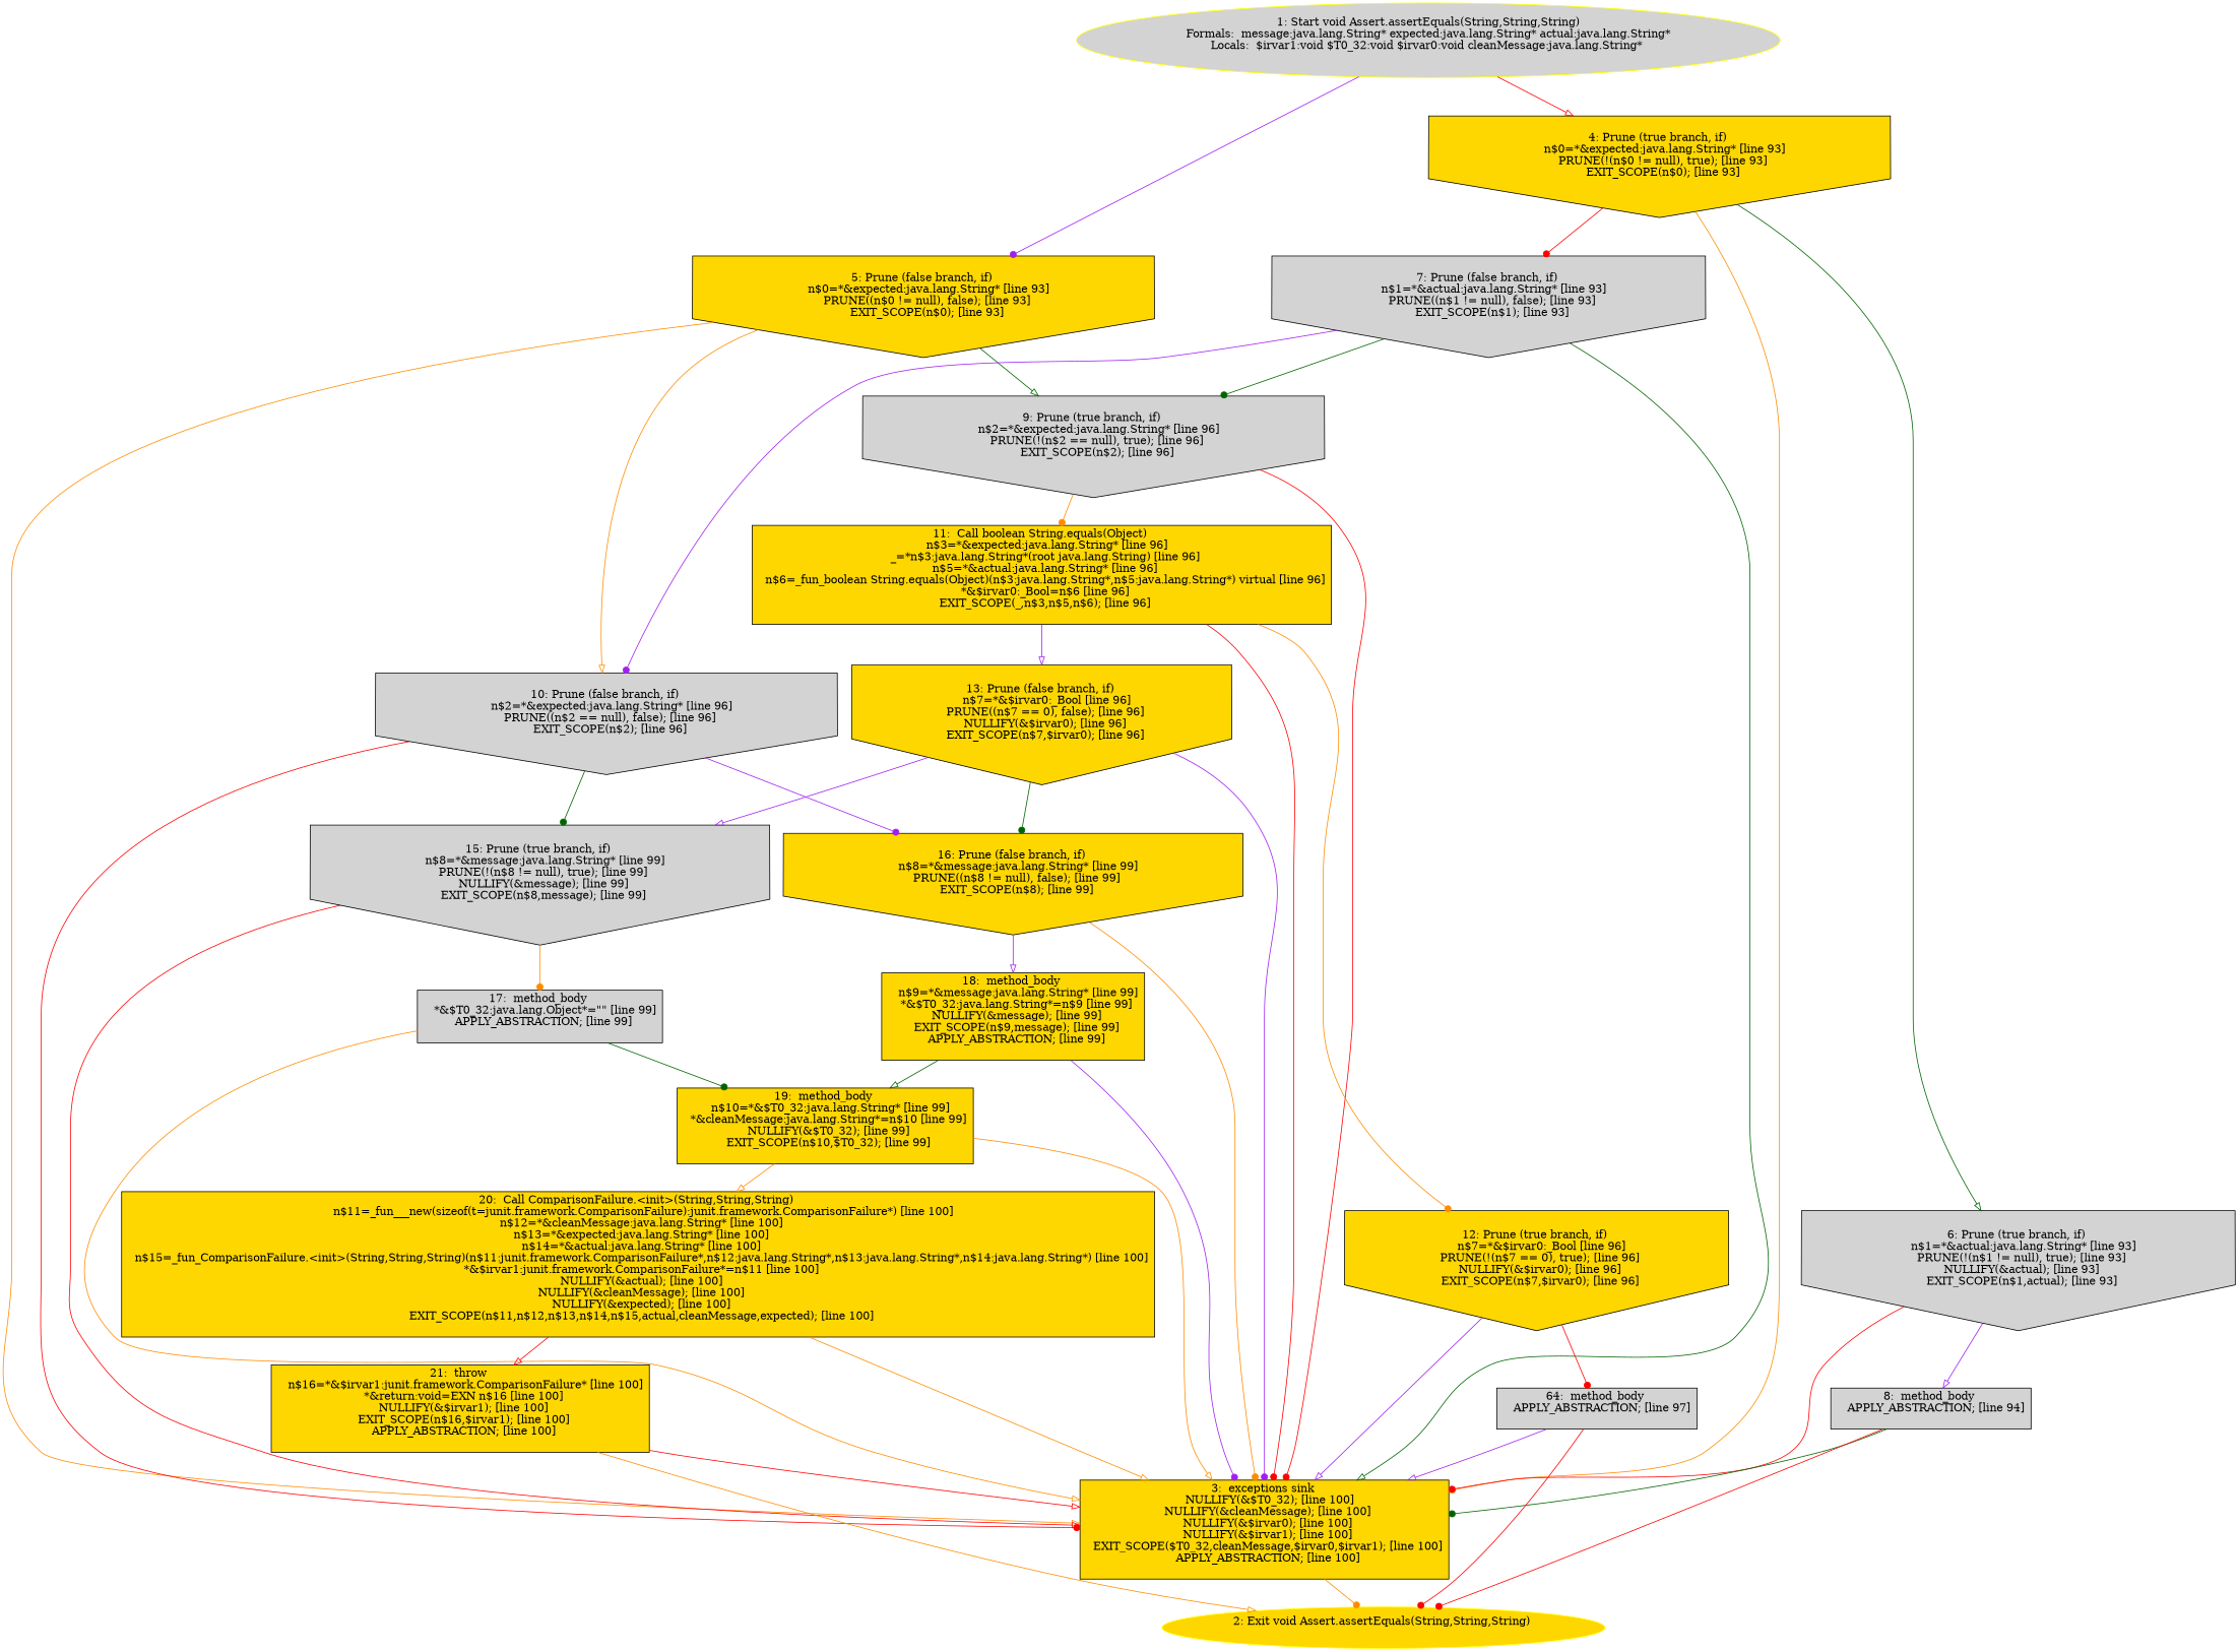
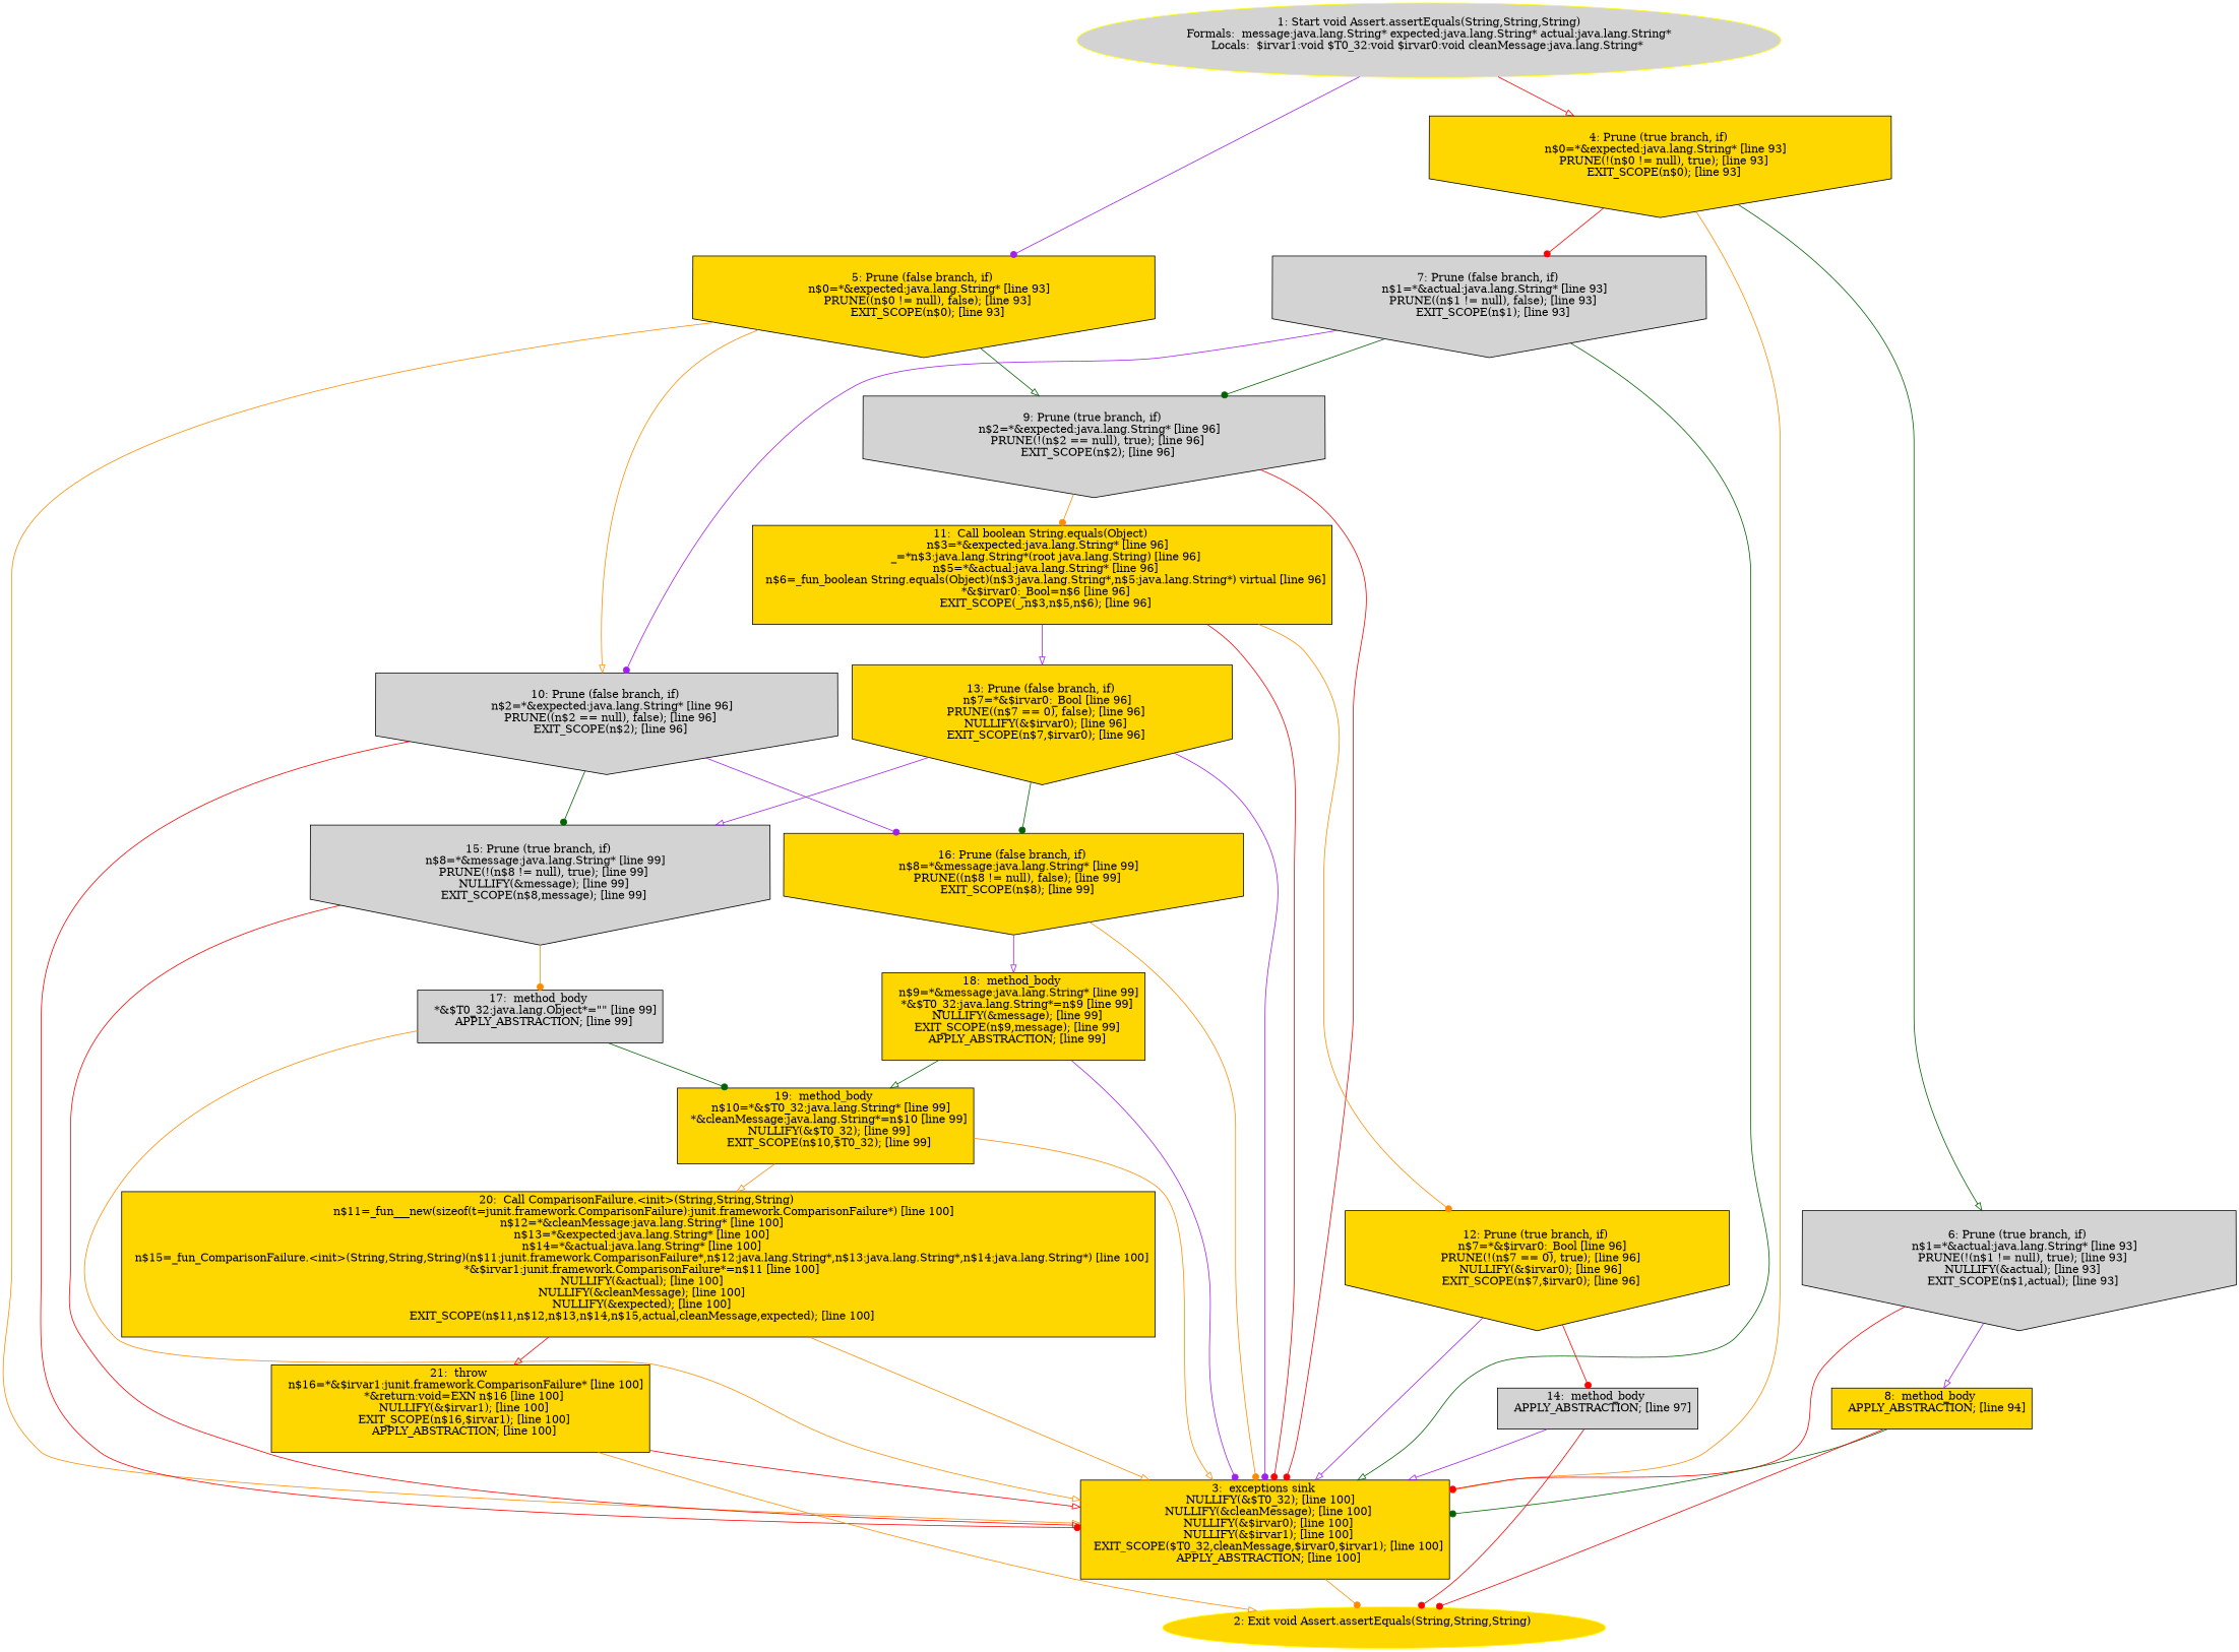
  digraph {
    node [fillcolor=gold style=filled shape=invhouse]
    edge [arrowhead=dot color=darkorange]
    n1 [color=yellow fillcolor=lightgrey label="1: Start void Assert.assertEquals(String,String,String)\nFormals:  message:java.lang.String* expected:java.lang.String* actual:java.lang.String*\nLocals:  $irvar1:void $T0_32:void $irvar0:void cleanMessage:java.lang.String* \n  " shape=""]
    n2 [label="4: Prune (true branch, if) \n   n$0=*&expected:java.lang.String* [line 93]\n  PRUNE(!(n$0 != null), true); [line 93]\n  EXIT_SCOPE(n$0); [line 93]\n "]
    n3 [label="5: Prune (false branch, if) \n   n$0=*&expected:java.lang.String* [line 93]\n  PRUNE((n$0 != null), false); [line 93]\n  EXIT_SCOPE(n$0); [line 93]\n "]
    n4 [label="3:  exceptions sink \n   NULLIFY(&$T0_32); [line 100]\n  NULLIFY(&cleanMessage); [line 100]\n  NULLIFY(&$irvar0); [line 100]\n  NULLIFY(&$irvar1); [line 100]\n  EXIT_SCOPE($T0_32,cleanMessage,$irvar0,$irvar1); [line 100]\n  APPLY_ABSTRACTION; [line 100]\n " shape=box]
    n5 [fillcolor=lightgrey label="6: Prune (true branch, if) \n   n$1=*&actual:java.lang.String* [line 93]\n  PRUNE(!(n$1 != null), true); [line 93]\n  NULLIFY(&actual); [line 93]\n  EXIT_SCOPE(n$1,actual); [line 93]\n "]
    n6 [fillcolor=lightgrey label="7: Prune (false branch, if) \n   n$1=*&actual:java.lang.String* [line 93]\n  PRUNE((n$1 != null), false); [line 93]\n  EXIT_SCOPE(n$1); [line 93]\n "]
    n7 [fillcolor=lightgrey label="9: Prune (true branch, if) \n   n$2=*&expected:java.lang.String* [line 96]\n  PRUNE(!(n$2 == null), true); [line 96]\n  EXIT_SCOPE(n$2); [line 96]\n "]
    n8 [fillcolor=lightgrey label="10: Prune (false branch, if) \n   n$2=*&expected:java.lang.String* [line 96]\n  PRUNE((n$2 == null), false); [line 96]\n  EXIT_SCOPE(n$2); [line 96]\n "]
    n9 [color=yellow label="2: Exit void Assert.assertEquals(String,String,String) \n  " shape=""]
-   n10 [fillcolor=lightgrey label="8:  method_body \n   APPLY_ABSTRACTION; [line 94]\n " shape=box]
+   n10 [label="8:  method_body \n   APPLY_ABSTRACTION; [line 94]\n " shape=box]
    n11 [label="11:  Call boolean String.equals(Object) \n   n$3=*&expected:java.lang.String* [line 96]\n  _=*n$3:java.lang.String*(root java.lang.String) [line 96]\n  n$5=*&actual:java.lang.String* [line 96]\n  n$6=_fun_boolean String.equals(Object)(n$3:java.lang.String*,n$5:java.lang.String*) virtual [line 96]\n  *&$irvar0:_Bool=n$6 [line 96]\n  EXIT_SCOPE(_,n$3,n$5,n$6); [line 96]\n " shape=box]
    n12 [fillcolor=lightgrey label="15: Prune (true branch, if) \n   n$8=*&message:java.lang.String* [line 99]\n  PRUNE(!(n$8 != null), true); [line 99]\n  NULLIFY(&message); [line 99]\n  EXIT_SCOPE(n$8,message); [line 99]\n "]
    n13 [label="16: Prune (false branch, if) \n   n$8=*&message:java.lang.String* [line 99]\n  PRUNE((n$8 != null), false); [line 99]\n  EXIT_SCOPE(n$8); [line 99]\n "]
    n14 [label="12: Prune (true branch, if) \n   n$7=*&$irvar0:_Bool [line 96]\n  PRUNE(!(n$7 == 0), true); [line 96]\n  NULLIFY(&$irvar0); [line 96]\n  EXIT_SCOPE(n$7,$irvar0); [line 96]\n "]
    n15 [label="13: Prune (false branch, if) \n   n$7=*&$irvar0:_Bool [line 96]\n  PRUNE((n$7 == 0), false); [line 96]\n  NULLIFY(&$irvar0); [line 96]\n  EXIT_SCOPE(n$7,$irvar0); [line 96]\n "]
    n16 [fillcolor=lightgrey label="17:  method_body \n   *&$T0_32:java.lang.Object*=\"\" [line 99]\n  APPLY_ABSTRACTION; [line 99]\n " shape=box]
    n17 [label="18:  method_body \n   n$9=*&message:java.lang.String* [line 99]\n  *&$T0_32:java.lang.String*=n$9 [line 99]\n  NULLIFY(&message); [line 99]\n  EXIT_SCOPE(n$9,message); [line 99]\n  APPLY_ABSTRACTION; [line 99]\n " shape=box]
-   n18 [fillcolor=lightgrey label="64:  method_body \n   APPLY_ABSTRACTION; [line 97]\n " shape=box]
+   n18 [fillcolor=lightgrey label="14:  method_body \n   APPLY_ABSTRACTION; [line 97]\n " shape=box]
    n19 [label="19:  method_body \n   n$10=*&$T0_32:java.lang.String* [line 99]\n  *&cleanMessage:java.lang.String*=n$10 [line 99]\n  NULLIFY(&$T0_32); [line 99]\n  EXIT_SCOPE(n$10,$T0_32); [line 99]\n " shape=box]
    n20 [label="20:  Call ComparisonFailure.<init>(String,String,String) \n   n$11=_fun___new(sizeof(t=junit.framework.ComparisonFailure):junit.framework.ComparisonFailure*) [line 100]\n  n$12=*&cleanMessage:java.lang.String* [line 100]\n  n$13=*&expected:java.lang.String* [line 100]\n  n$14=*&actual:java.lang.String* [line 100]\n  n$15=_fun_ComparisonFailure.<init>(String,String,String)(n$11:junit.framework.ComparisonFailure*,n$12:java.lang.String*,n$13:java.lang.String*,n$14:java.lang.String*) [line 100]\n  *&$irvar1:junit.framework.ComparisonFailure*=n$11 [line 100]\n  NULLIFY(&actual); [line 100]\n  NULLIFY(&cleanMessage); [line 100]\n  NULLIFY(&expected); [line 100]\n  EXIT_SCOPE(n$11,n$12,n$13,n$14,n$15,actual,cleanMessage,expected); [line 100]\n " shape=box]
    n21 [label="21:  throw \n   n$16=*&$irvar1:junit.framework.ComparisonFailure* [line 100]\n  *&return:void=EXN n$16 [line 100]\n  NULLIFY(&$irvar1); [line 100]\n  EXIT_SCOPE(n$16,$irvar1); [line 100]\n  APPLY_ABSTRACTION; [line 100]\n " shape=box]
    n1 -> n2 [arrowhead=onormal color=red]
    n1 -> n3 [color=purple]
    n2 -> n4
    n2 -> n5 [arrowhead=onormal color=darkgreen]
    n2 -> n6 [color=red]
    n3 -> n4 [arrowhead=onormal]
    n3 -> n7 [arrowhead=onormal color=darkgreen]
    n3 -> n8 [arrowhead=onormal]
    n4 -> n9
    n5 -> n4 [color=red]
    n5 -> n10 [arrowhead=onormal color=purple]
    n6 -> n4 [arrowhead=onormal color=darkgreen]
    n6 -> n7 [color=darkgreen]
    n6 -> n8 [color=purple]
    n7 -> n4 [color=red]
    n7 -> n11
    n8 -> n4 [color=red]
    n8 -> n12 [color=darkgreen]
    n8 -> n13 [color=purple]
    n10 -> n4 [color=darkgreen]
    n10 -> n9 [color=red]
    n11 -> n4 [color=red]
    n11 -> n14
    n11 -> n15 [arrowhead=onormal color=purple]
    n12 -> n4 [arrowhead=onormal color=red]
    n12 -> n16
    n13 -> n4
    n13 -> n17 [arrowhead=onormal color=purple]
    n14 -> n4 [arrowhead=onormal color=purple]
    n14 -> n18 [color=red]
    n15 -> n4 [color=purple]
    n15 -> n12 [arrowhead=onormal color=purple]
    n15 -> n13 [color=darkgreen]
    n16 -> n4 [arrowhead=onormal]
    n16 -> n19 [color=darkgreen]
    n17 -> n4 [color=purple]
    n17 -> n19 [arrowhead=onormal color=darkgreen]
    n18 -> n4 [arrowhead=onormal color=purple]
    n18 -> n9 [color=red]
    n19 -> n4 [arrowhead=onormal]
    n19 -> n20 [arrowhead=onormal]
    n20 -> n4 [arrowhead=onormal]
    n20 -> n21 [arrowhead=onormal color=red]
    n21 -> n4 [arrowhead=onormal color=red]
    n21 -> n9 [arrowhead=onormal]
  }
